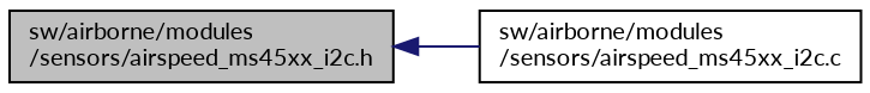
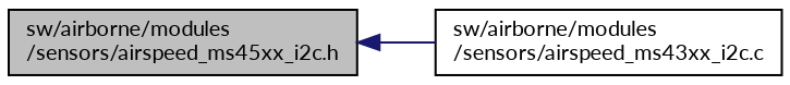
  digraph {
    rankdir=LR
    fontname=Lato
    node [color=black fontname=Lato fontsize=10 shape=record style=filled]
    n1 [fillcolor=grey75 fontcolor=black height=0.2 label="sw/airborne/modules\l/sensors/airspeed_ms45xx_i2c.h" width=0.4]
-   n2 [fillcolor=white height=0.2 label="sw/airborne/modules\l/sensors/airspeed_ms45xx_i2c.c" width=0.4]
+   n2 [fillcolor=white height=0.2 label="sw/airborne/modules\l/sensors/airspeed_ms43xx_i2c.c" width=0.4]
    n1 -> n2 [color=midnightblue dir=back fontname=Lato fontsize=10 labelfontname=FreeSans labelfontsize=10 style=solid]
  }
